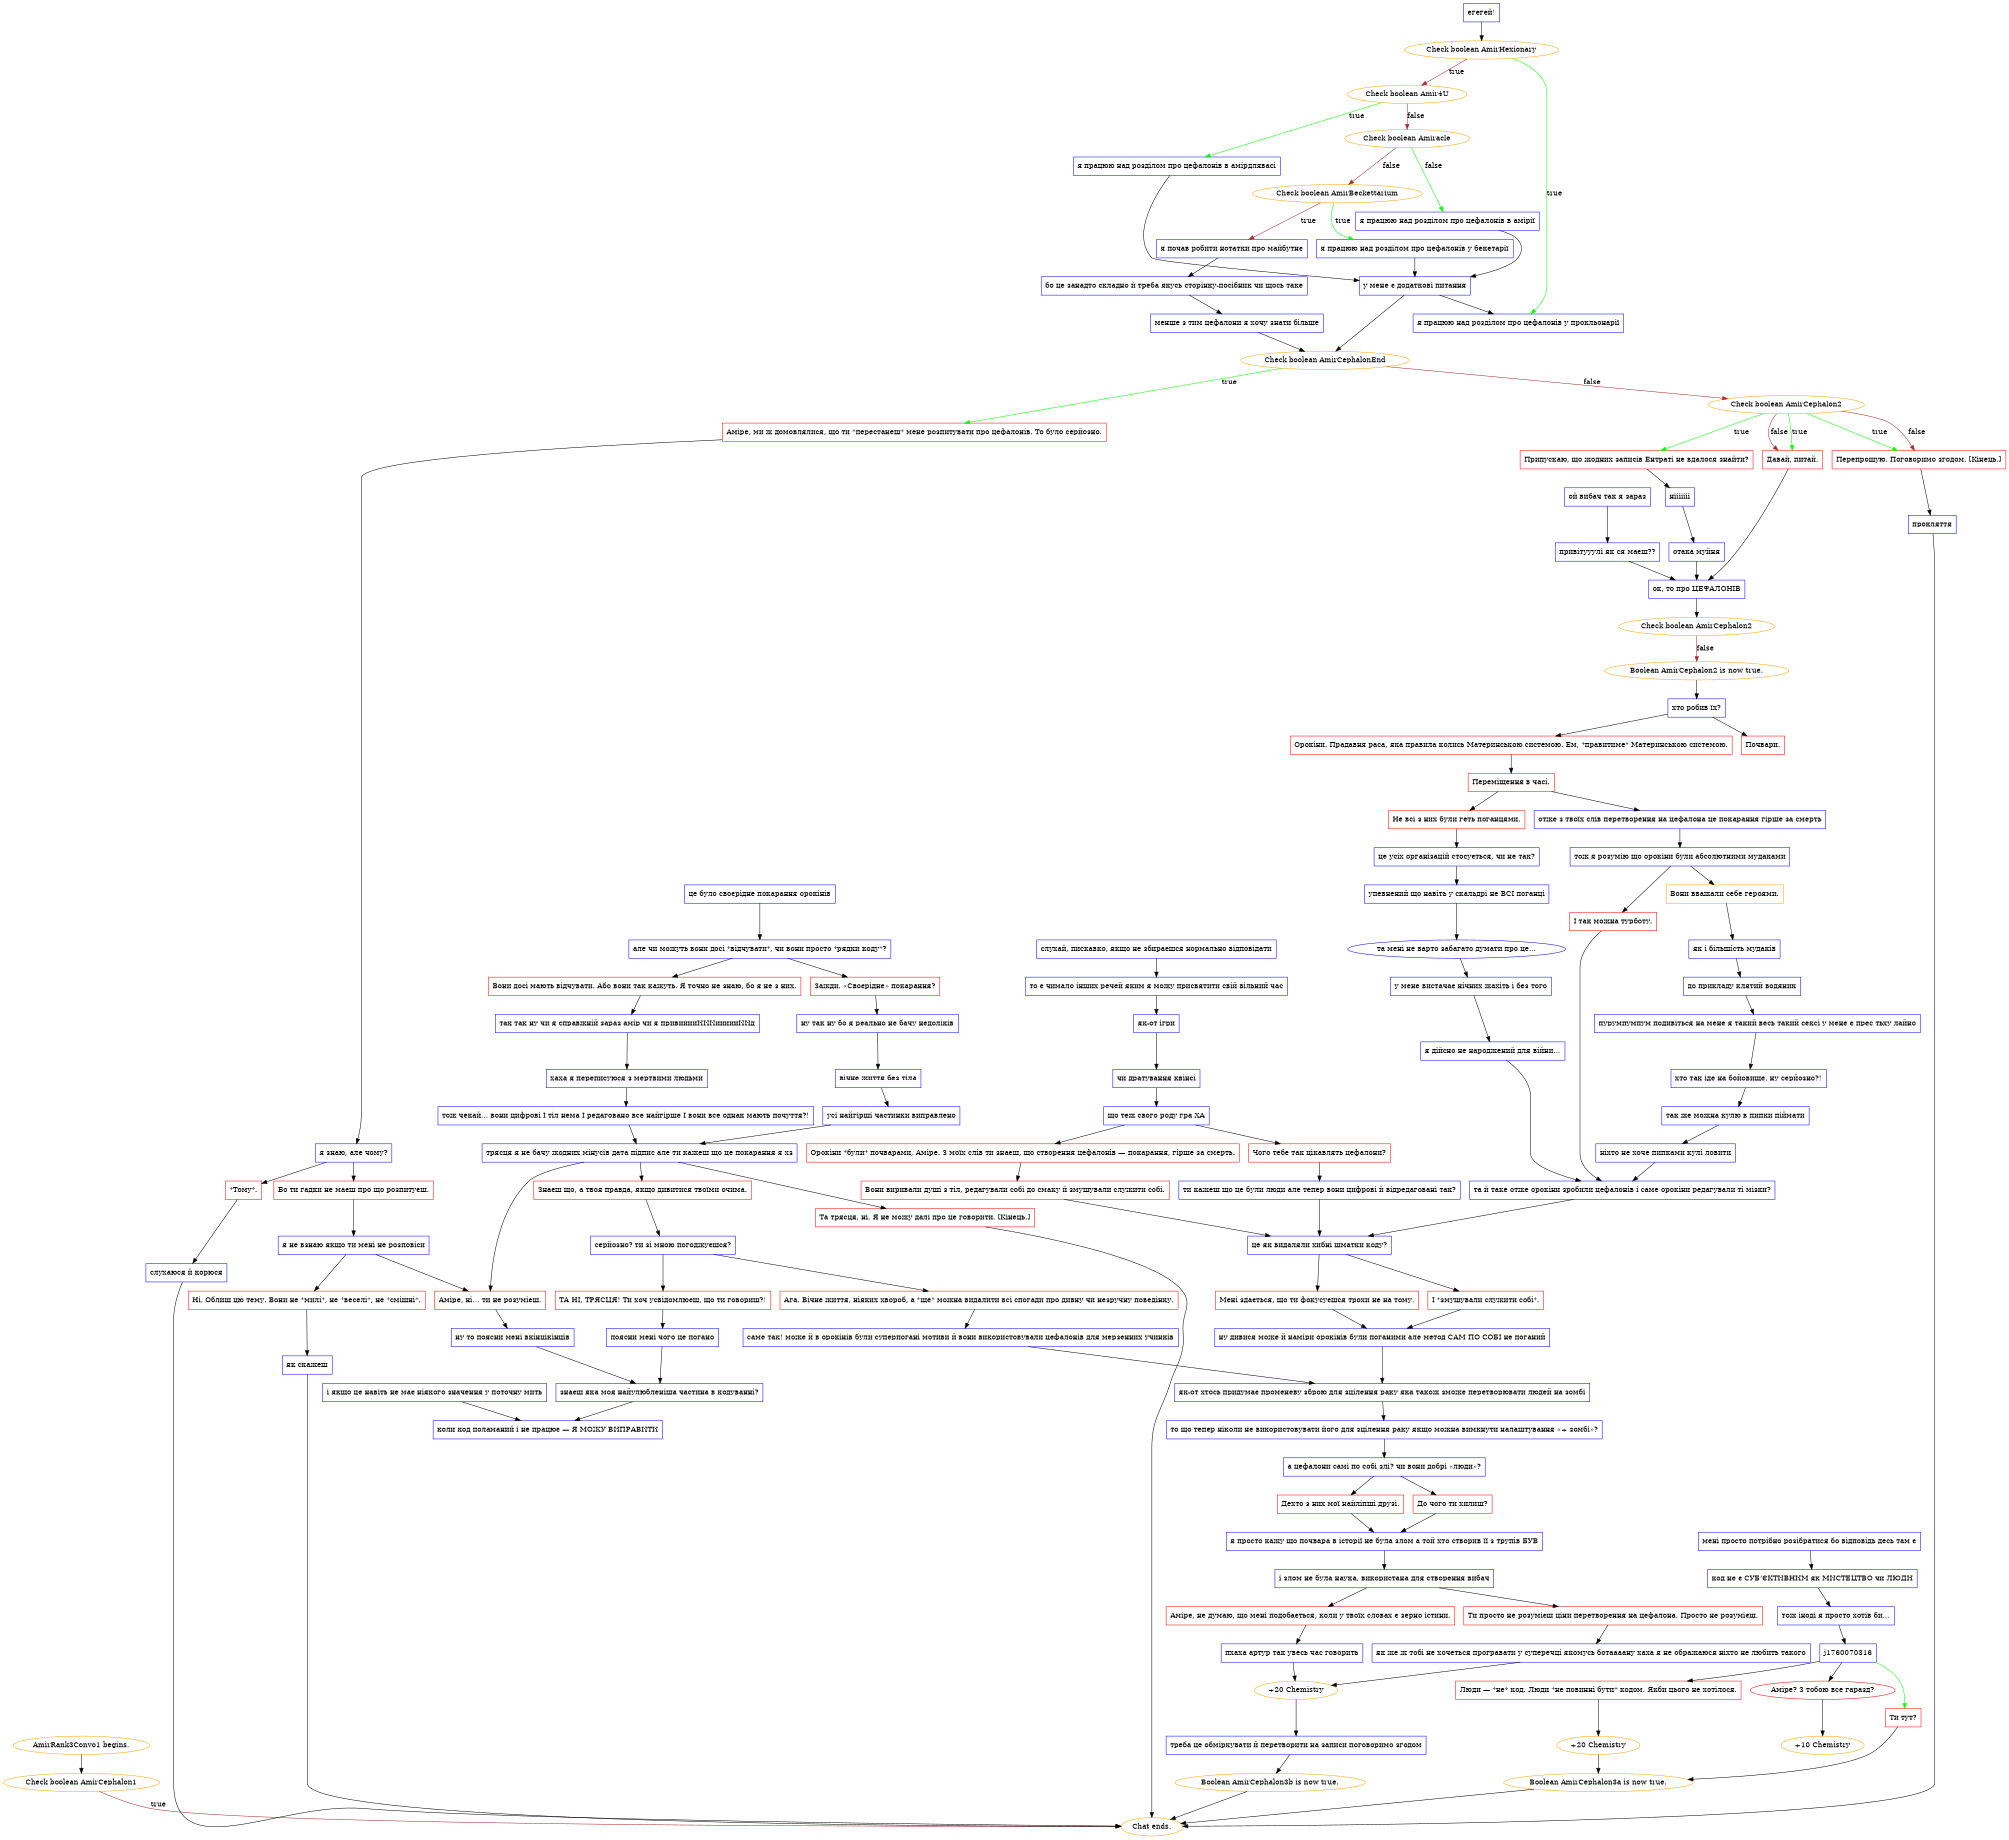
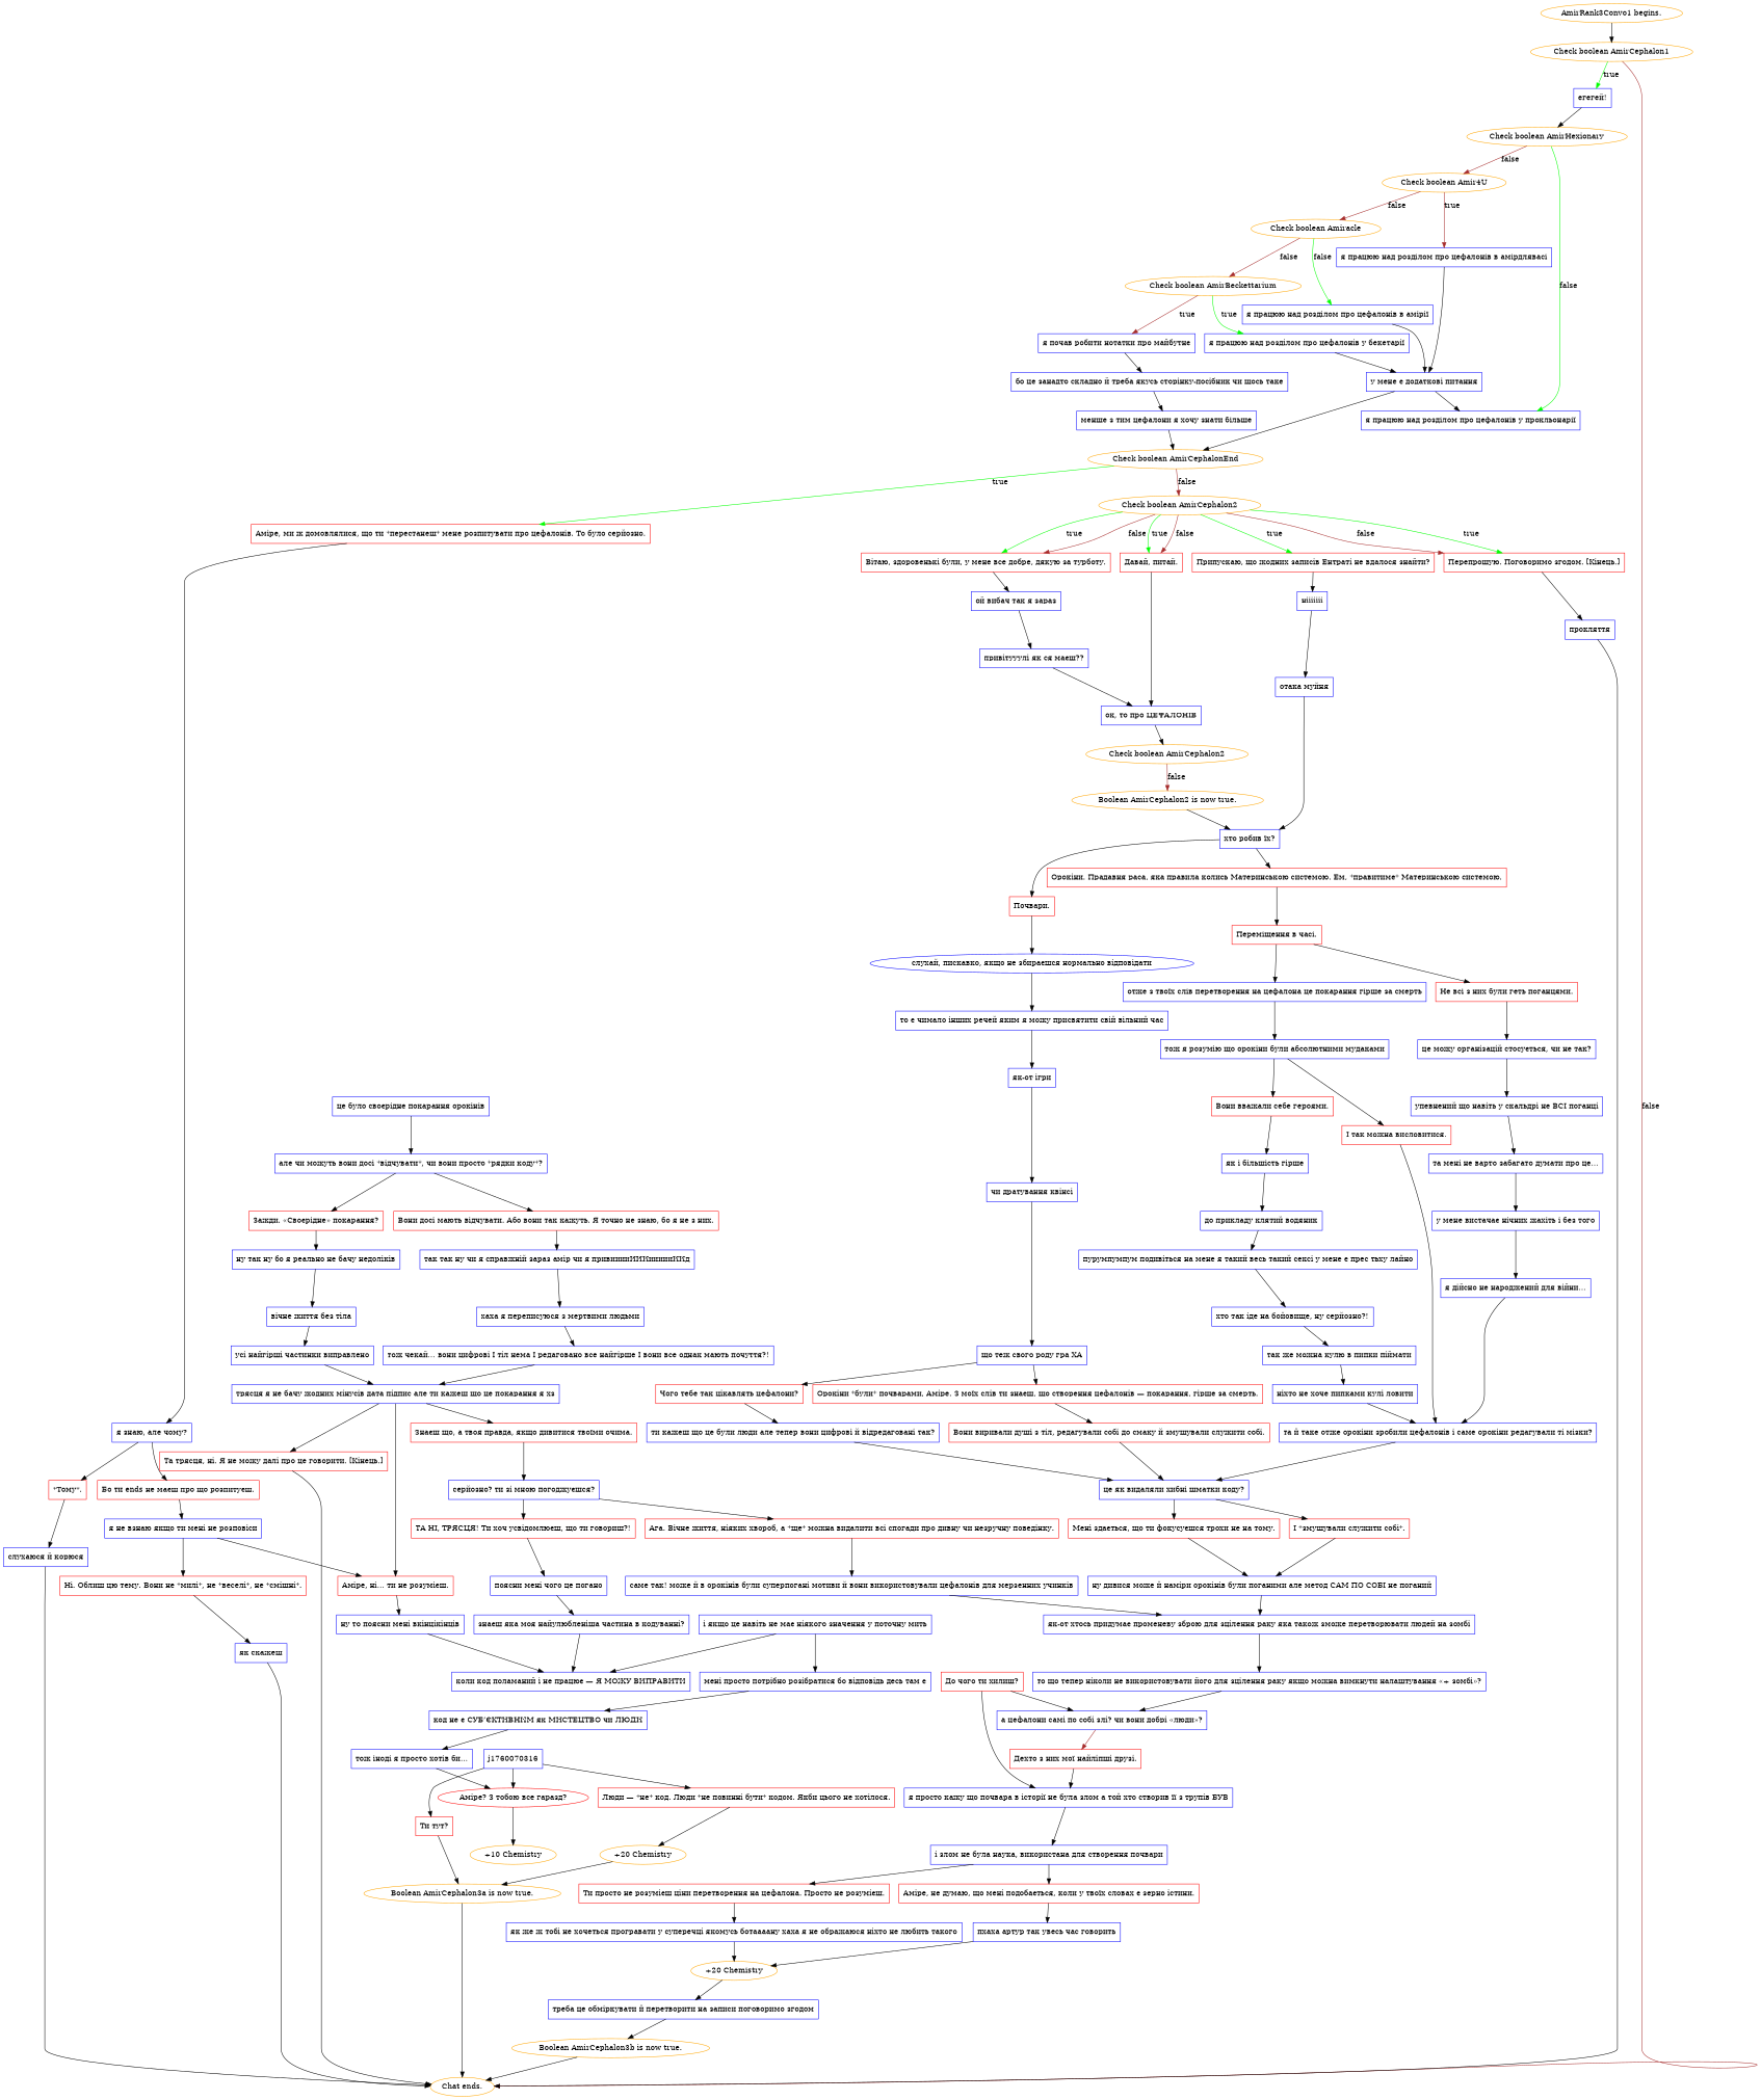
  digraph {
    node [color=blue shape=box]
    "AmirRank3Convo1 begins." [color=orange shape=""]
    n2 [color=orange label="Check boolean AmirCephalon1" shape=""]
    n3 [label="егегей!"]
    "Chat ends." [color=orange shape=""]
    n5 [color=orange label="Check boolean AmirHexionary" shape=""]
    n6 [label="я працюю над розділом про цефалонів у прокльонарії"]
    n7 [color=orange label="Check boolean Amir4U" shape=""]
    n8 [label="я працюю над розділом про цефалонів в амірдлявасі"]
    n9 [color=orange label="Check boolean Amiracle" shape=""]
    n10 [label="у мене є додаткові питання"]
    n11 [color=orange label="Check boolean AmirCephalonEnd" shape=""]
    n12 [label="я працюю над розділом про цефалонів в амірії"]
    n13 [color=orange label="Check boolean AmirBeckettarium" shape=""]
    n14 [color=red label="Аміре, ми ж домовлялися, що ти *перестанеш* мене розпитувати про цефалонів. То було серйозно."]
    n15 [color=orange label="Check boolean AmirCephalon2" shape=""]
    n16 [label="я працюю над розділом про цефалонів у бекетарії"]
    n17 [label="я почав робити нотатки про майбутнє"]
    n18 [label="я знаю, але чому?"]
    n19 [color=red label="Припускаю, що жодних записів Ентраті не вдалося знайти?"]
+   n20 [color=red label="Вітаю, здоровенькі були, у мене все добре, дякую за турботу."]
    n21 [color=red label="Давай, питай."]
    n22 [color=red label="Перепрошую. Поговоримо згодом. [Кінець.]"]
    n23 [label="бо це занадто складно й треба якусь сторінку-посібник чи щось таке"]
    n24 [color=red label="*Тому*."]
-   n25 [color=red label="Бо ти гадки не маєш про що розпитуєш."]
+   n25 [color=red label="Бо ти ends не маєш про що розпитуєш."]
    n26 [label="нііііііі"]
    n27 [label="ой вибач так я зараз"]
    n28 [label="ок, то про ЦЕФАЛОНІВ"]
    n29 [label="прокляття"]
    n30 [label="менше з тим цефалони я хочу знати більше"]
    n31 [label="слухаюся й корюся"]
    n32 [label="я не взнаю якщо ти мені не розповіси"]
    n33 [label="отака муйня"]
    n34 [label="привітууулі як ся маєш??"]
    n35 [color=orange label="Check boolean AmirCephalon2" shape=""]
    n36 [color=red label="Аміре, ні… ти не розумієш."]
    n37 [color=red label="Ні. Облиш цю тему. Вони не *милі*, не *веселі*, не *смішні*."]
    n38 [color=orange label="Boolean AmirCephalon2 is now true." shape=""]
    n39 [label="ну то поясни мені вкінцікінців"]
    n40 [label="як скажеш"]
    n41 [label="хто робив їх?"]
    n42 [label="знаєш яка моя найулюбленіша частина в кодуванні?"]
    n43 [label="це було своєрідне покарання орокінів"]
    n44 [label="але чи можуть вони досі *відчувати*, чи вони просто *рядки коду*?"]
    n45 [color=red label="Почвари."]
    n46 [color=red label="Орокіни. Прадавня раса, яка правила колись Материнською системою. Ем, *правитиме* Материнською системою."]
    n47 [label="коли код поламаний і не працює — Я МОЖУ ВИПРАВИТИ"]
    n48 [color=red label="Зажди. «Своєрідне» покарання?"]
    n49 [color=red label="Вони досі мають відчувати. Або вони так кажуть. Я точно не знаю, бо я не з них."]
-   n50 [label="слухай, пискавко, якщо не збираєшся нормально відповідати"]
+   n50 [label="слухай, пискавко, якщо не збираєшся нормально відповідати" shape=ellipse]
    n51 [color=red label="Переміщення в часі."]
    n52 [label="ну так ну бо я реально не бачу недоліків"]
    n53 [label="так так ну чи я справжній зараз амір чи я привииииИИИиииииИИд"]
    n54 [label="то є чимало інших речей яким я можу присвятити свій вільний час"]
    n55 [label="отже з твоїх слів перетворення на цефалона це покарання гірше за смерть"]
    n56 [color=red label="Не всі з них були геть поганцями."]
    n57 [label="і якщо це навіть не має ніякого значення у поточну мить"]
    n58 [label="мені просто потрібно розібратися бо відповідь десь там є"]
    n59 [label="вічне життя без тіла"]
    n60 [label="хаха я переписуюся з мертвими людьми"]
    n61 [label="як-от ігри"]
    n62 [label="тож я розумію що орокіни були абсолютними мудаками"]
    n63 [label="код не є СУБ’ЄКТИВНИМ як МИСТЕЦТВО чи ЛЮДИ"]
    n64 [label="усі найгірші частинки виправлено"]
    n65 [label="тож чекай… вони цифрові І тіл нема І редаговано все найгірше І вони все однак мають почуття?!"]
    n66 [label="чи дратування квінсі"]
-   n67 [color=red label="І так можна турботу."]
-   n68 [color=orange label="Вони вважали себе героями."]
+   n67 [color=red label="І так можна висловитися."]
+   n68 [color=red label="Вони вважали себе героями."]
    n69 [label="тож іноді я просто хотів би…"]
    n70 [label="трясця я не бачу жодних мінусів дата підпис але ти кажеш що це покарання я хз"]
    n71 [label="що теж свого роду гра ХА"]
    n72 [label="та й таке отже орокіни зробили цефалонів і саме орокіни редагували ті мізки?"]
-   n73 [label="це усіх організацій стосується, чи не так?"]
-   n74 [label="як і більшість мудаків"]
+   n73 [label="це можу організацій стосується, чи не так?"]
+   n74 [label="як і більшість гірше"]
    j1760070316
    n76 [color=red label="Знаєш що, а твоя правда, якщо дивитися твоїми очима."]
    n77 [color=red label="Та трясця, ні. Я не можу далі про це говорити. [Кінець.]"]
    n78 [color=red label="Чого тебе так цікавлять цефалони?"]
    n79 [color=red label="Орокіни *були* почварами, Аміре. З моїх слів ти знаєш, що створення цефалонів — покарання, гірше за смерть."]
    n80 [label="це як видаляли хибні шматки коду?"]
    n81 [label="упевнений що навіть у скальдрі не ВСІ поганці"]
    n82 [label="до прикладу клятий водяник"]
    n83 [color=red label="Аміре? З тобою все гаразд?" shape=ellipse]
    n84 [color=red label="Люди — *не* код. Люди *не повинні бути* кодом. Якби цього не хотілося."]
    n85 [color=red label="Ти тут?"]
    n86 [label="серйозно? ти зі мною погоджуєшся?"]
    n87 [label="ти кажеш що це були люди але тепер вони цифрові й відредаговані так?"]
    n88 [color=red label="Вони виривали душі з тіл, редагували собі до смаку й змушували служити собі."]
    n89 [color=red label="Мені здається, що ти фокусуєшся трохи не на тому."]
    n90 [color=red label="І *змушували служити собі*."]
-   n91 [label="та мені не варто забагато думати про це…" shape=ellipse]
+   n91 [label="та мені не варто забагато думати про це…"]
    n92 [label="пурумпумпум подивіться на мене я такий весь такий сексі у мене є прес тьху лайно"]
    n93 [color=orange label="+10 Chemistry" shape=""]
    n94 [color=orange label="+20 Chemistry" shape=""]
    n95 [color=orange label="Boolean AmirCephalon3a is now true." shape=""]
    n96 [color=red label="ТА НІ, ТРЯСЦЯ! Ти хоч усвідомлюєш, що ти говориш?!"]
    n97 [color=red label="Ага. Вічне життя, ніяких хвороб, а *ще* можна видалити всі спогади про дивну чи незручну поведінку."]
    n98 [label="ну дивися може й наміри орокінів були поганими але метод САМ ПО СОБІ не поганий"]
    n99 [label="у мене вистачає нічних жахіть і без того"]
    n100 [label="хто так іде на бойовище, ну серйозно?!"]
    n101 [label="поясни мені чого це погано"]
    n102 [label="саме так! може й в орокінів були суперпогані мотиви й вони використовували цефалонів для мерзенних учинків"]
    n103 [label="як-от хтось придумає променеву зброю для зцілення раку яка також зможе перетворювати людей на зомбі"]
    n104 [label="я дійсно не народжений для війни…"]
    n105 [label="так же можна кулю в пипки піймати"]
    n106 [label="то що тепер ніколи не використовувати його для зцілення раку якщо можна вимкнути налаштування «+ зомбі»?"]
    n107 [label="ніхто не хоче пипками кулі ловити"]
    n108 [label="а цефалони самі по собі злі? чи вони добрі «люди»?"]
    n109 [color=red label="Дехто з них мої найліпші друзі."]
    n110 [color=red label="До чого ти хилиш?"]
    n111 [label="я просто кажу що почвара в історії не була злом а той хто створив її з трупів БУВ"]
-   n112 [label="і злом не була наука, використана для створення вибач"]
+   n112 [label="і злом не була наука, використана для створення почвари"]
    n113 [color=red label="Аміре, не думаю, що мені подобається, коли у твоїх словах є зерно істини."]
    n114 [color=red label="Ти просто не розумієш ціни перетворення на цефалона. Просто не розумієш."]
    n115 [label="пхаха артур так увесь час говорить"]
    n116 [label="як же ж тобі не хочеться програвати у суперечці якомусь ботаааану хаха я не ображаюся ніхто не любить такого"]
    n117 [color=orange label="+20 Chemistry" shape=""]
    n118 [label="треба це обміркувати й перетворити на записи поговоримо згодом"]
    n119 [color=orange label="Boolean AmirCephalon3b is now true." shape=""]
    "AmirRank3Convo1 begins." -> n2
-   n2 -> "Chat ends." [color=brown label=true]
+   n2 -> n3 [color=green label=true]
+   n2 -> "Chat ends." [color=brown label=false]
    n3 -> n5
-   n5 -> n6 [color=green label=true]
-   n5 -> n7 [color=brown label=true]
-   n7 -> n8 [color=green label=true]
+   n5 -> n6 [color=green label=false]
+   n5 -> n7 [color=brown label=false]
+   n7 -> n8 [color=brown label=true]
    n7 -> n9 [color=brown label=false]
    n8 -> n10
    n9 -> n12 [color=green label=false]
    n9 -> n13 [color=brown label=false]
    n10 -> n6
    n10 -> n11
    n11 -> n14 [color=green label=true]
    n11 -> n15 [color=brown label=false]
    n12 -> n10
    n13 -> n16 [color=green label=true]
    n13 -> n17 [color=brown label=true]
    n14 -> n18
    n15 -> n19 [color=green label=true]
+   n15 -> n20 [color=green label=true]
+   n15 -> n20 [color=brown label=false]
    n15 -> n21 [color=green label=true]
    n15 -> n21 [color=brown label=false]
    n15 -> n22 [color=green label=true]
    n15 -> n22 [color=brown label=false]
    n16 -> n10
    n17 -> n23
    n18 -> n24
    n18 -> n25
    n19 -> n26
+   n20 -> n27
    n21 -> n28
    n22 -> n29
    n23 -> n30
    n24 -> n31
    n25 -> n32
    n26 -> n33
    n27 -> n34
    n28 -> n35
    n29 -> "Chat ends."
    n30 -> n11
    n31 -> "Chat ends."
    n32 -> n36
    n32 -> n37
-   n33 -> n28
+   n33 -> n41
    n34 -> n28
    n35 -> n38 [color=brown label=false]
    n36 -> n39
    n37 -> n40
    n38 -> n41
-   n39 -> n42
+   n39 -> n47
    n40 -> "Chat ends."
    n41 -> n45
    n41 -> n46
    n42 -> n47
    n43 -> n44
    n44 -> n48
    n44 -> n49
+   n45 -> n50
    n46 -> n51
    n48 -> n52
    n49 -> n53
    n50 -> n54
    n51 -> n55
    n51 -> n56
    n52 -> n59
    n53 -> n60
    n54 -> n61
    n55 -> n62
    n56 -> n73
    n57 -> n47
+   n57 -> n58
    n58 -> n63
    n59 -> n64
    n60 -> n65
    n61 -> n66
    n62 -> n67
    n62 -> n68
    n63 -> n69
    n64 -> n70
    n65 -> n70
    n66 -> n71
    n67 -> n72
    n68 -> n74
-   n69 -> j1760070316
+   n69 -> n83
    n70 -> n36
    n70 -> n76
    n70 -> n77
    n71 -> n78
    n71 -> n79
    n72 -> n80
    n73 -> n81
    n74 -> n82
    j1760070316 -> n83
    j1760070316 -> n84
-   j1760070316 -> n85 [color=green]
+   j1760070316 -> n85
    n76 -> n86
    n77 -> "Chat ends."
    n78 -> n87
    n79 -> n88
    n80 -> n89
    n80 -> n90
    n81 -> n91
    n82 -> n92
    n83 -> n93
    n84 -> n94
    n85 -> n95
    n86 -> n96
    n86 -> n97
    n87 -> n80
    n88 -> n80
    n89 -> n98
    n90 -> n98
    n91 -> n99
    n92 -> n100
    n94 -> n95
    n95 -> "Chat ends."
    n96 -> n101
    n97 -> n102
    n98 -> n103
    n99 -> n104
    n100 -> n105
    n101 -> n42
    n102 -> n103
    n103 -> n106
    n104 -> n72
    n105 -> n107
    n106 -> n108
    n107 -> n72
-   n108 -> n109
-   n108 -> n110
+   n108 -> n109 [color=brown]
+   n110 -> n108
    n109 -> n111
    n110 -> n111
    n111 -> n112
    n112 -> n113
    n112 -> n114
    n113 -> n115
    n114 -> n116
    n115 -> n117
    n116 -> n117
    n117 -> n118
    n118 -> n119
    n119 -> "Chat ends."
  }
